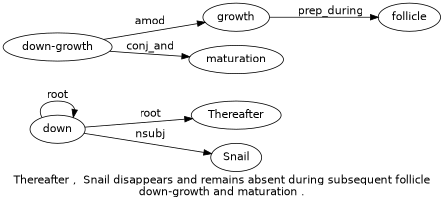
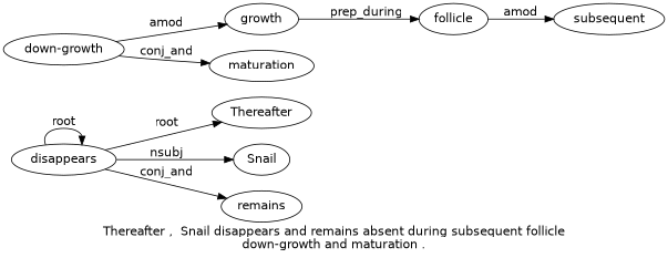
  digraph {
    fontname="DejaVu Sans"
    label="Thereafter ,  Snail disappears and remains absent during subsequent follicle\ndown-growth and maturation ."
    rankdir=LR
    node [fillcolor=white fontname="DejaVu Sans" style=filled]
    edge [fontname="DejaVu Sans"]
-   n1 [label=down]
+   n1 [label=disappears]
    n2 [label=Thereafter]
    n3 [label=Snail]
+   n4 [label=remains]
    n5 [label="down-growth"]
    n6 [label=growth]
    n7 [label=maturation]
    n8 [label=follicle]
+   n9 [label=subsequent]
    n1 -> n1 [label=root]
    n1 -> n2 [label=root]
    n1 -> n3 [label=nsubj]
+   n1 -> n4 [label=conj_and]
    n5 -> n6 [label=amod]
    n5 -> n7 [label=conj_and]
    n6 -> n8 [label=prep_during]
+   n8 -> n9 [label=amod]
  }
